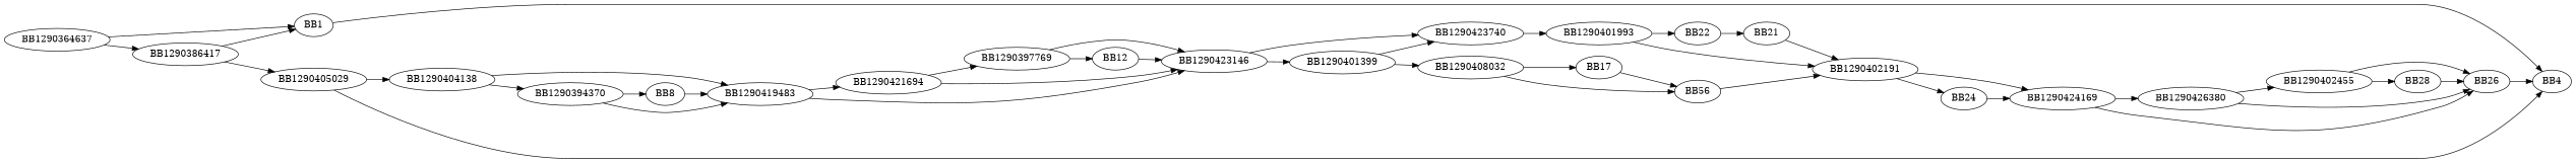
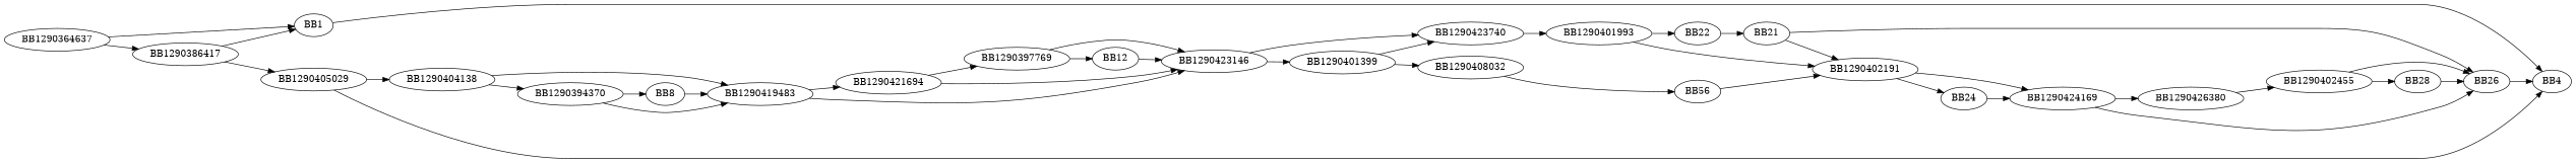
  digraph {
    rankdir=LR
    BB1290364637
    BB1
    BB1290386417
    BB4
    BB1290405029
    BB1290404138
    BB1290419483
    BB1290394370
    BB1290421694
    BB1290423146
    BB8
    BB1290397769
    BB1290401399
    BB1290423740
    BB12
    BB1290408032
    BB1290401993
    n18 [label=BB56]
-   BB17
    BB1290402191
    BB22
    BB1290424169
    BB24
    BB1290426380
    BB26
    BB21
    BB1290402455
    BB28
    BB1290364637 -> BB1
    BB1290364637 -> BB1290386417
    BB1 -> BB4
    BB1290386417 -> BB1
    BB1290386417 -> BB1290405029
    BB1290405029 -> BB4
    BB1290405029 -> BB1290404138
    BB1290404138 -> BB1290419483
    BB1290404138 -> BB1290394370
    BB1290419483 -> BB1290421694
    BB1290419483 -> BB1290423146
    BB1290394370 -> BB1290419483
    BB1290394370 -> BB8
    BB1290421694 -> BB1290423146
    BB1290421694 -> BB1290397769
    BB1290423146 -> BB1290401399
    BB1290423146 -> BB1290423740
    BB8 -> BB1290419483
    BB1290397769 -> BB1290423146
    BB1290397769 -> BB12
    BB1290401399 -> BB1290423740
    BB1290401399 -> BB1290408032
    BB1290423740 -> BB1290401993
    BB12 -> BB1290423146
    BB1290408032 -> n18
-   BB1290408032 -> BB17
    BB1290401993 -> BB1290402191
    BB1290401993 -> BB22
    n18 -> BB1290402191
-   BB17 -> n18
    BB1290402191 -> BB1290424169
    BB1290402191 -> BB24
    BB22 -> BB21
    BB1290424169 -> BB1290426380
    BB1290424169 -> BB26
    BB24 -> BB1290424169
-   BB1290426380 -> BB26
+   BB21 -> BB26
    BB1290426380 -> BB1290402455
    BB26 -> BB4
    BB21 -> BB1290402191
    BB1290402455 -> BB26
    BB1290402455 -> BB28
    BB28 -> BB26
  }
